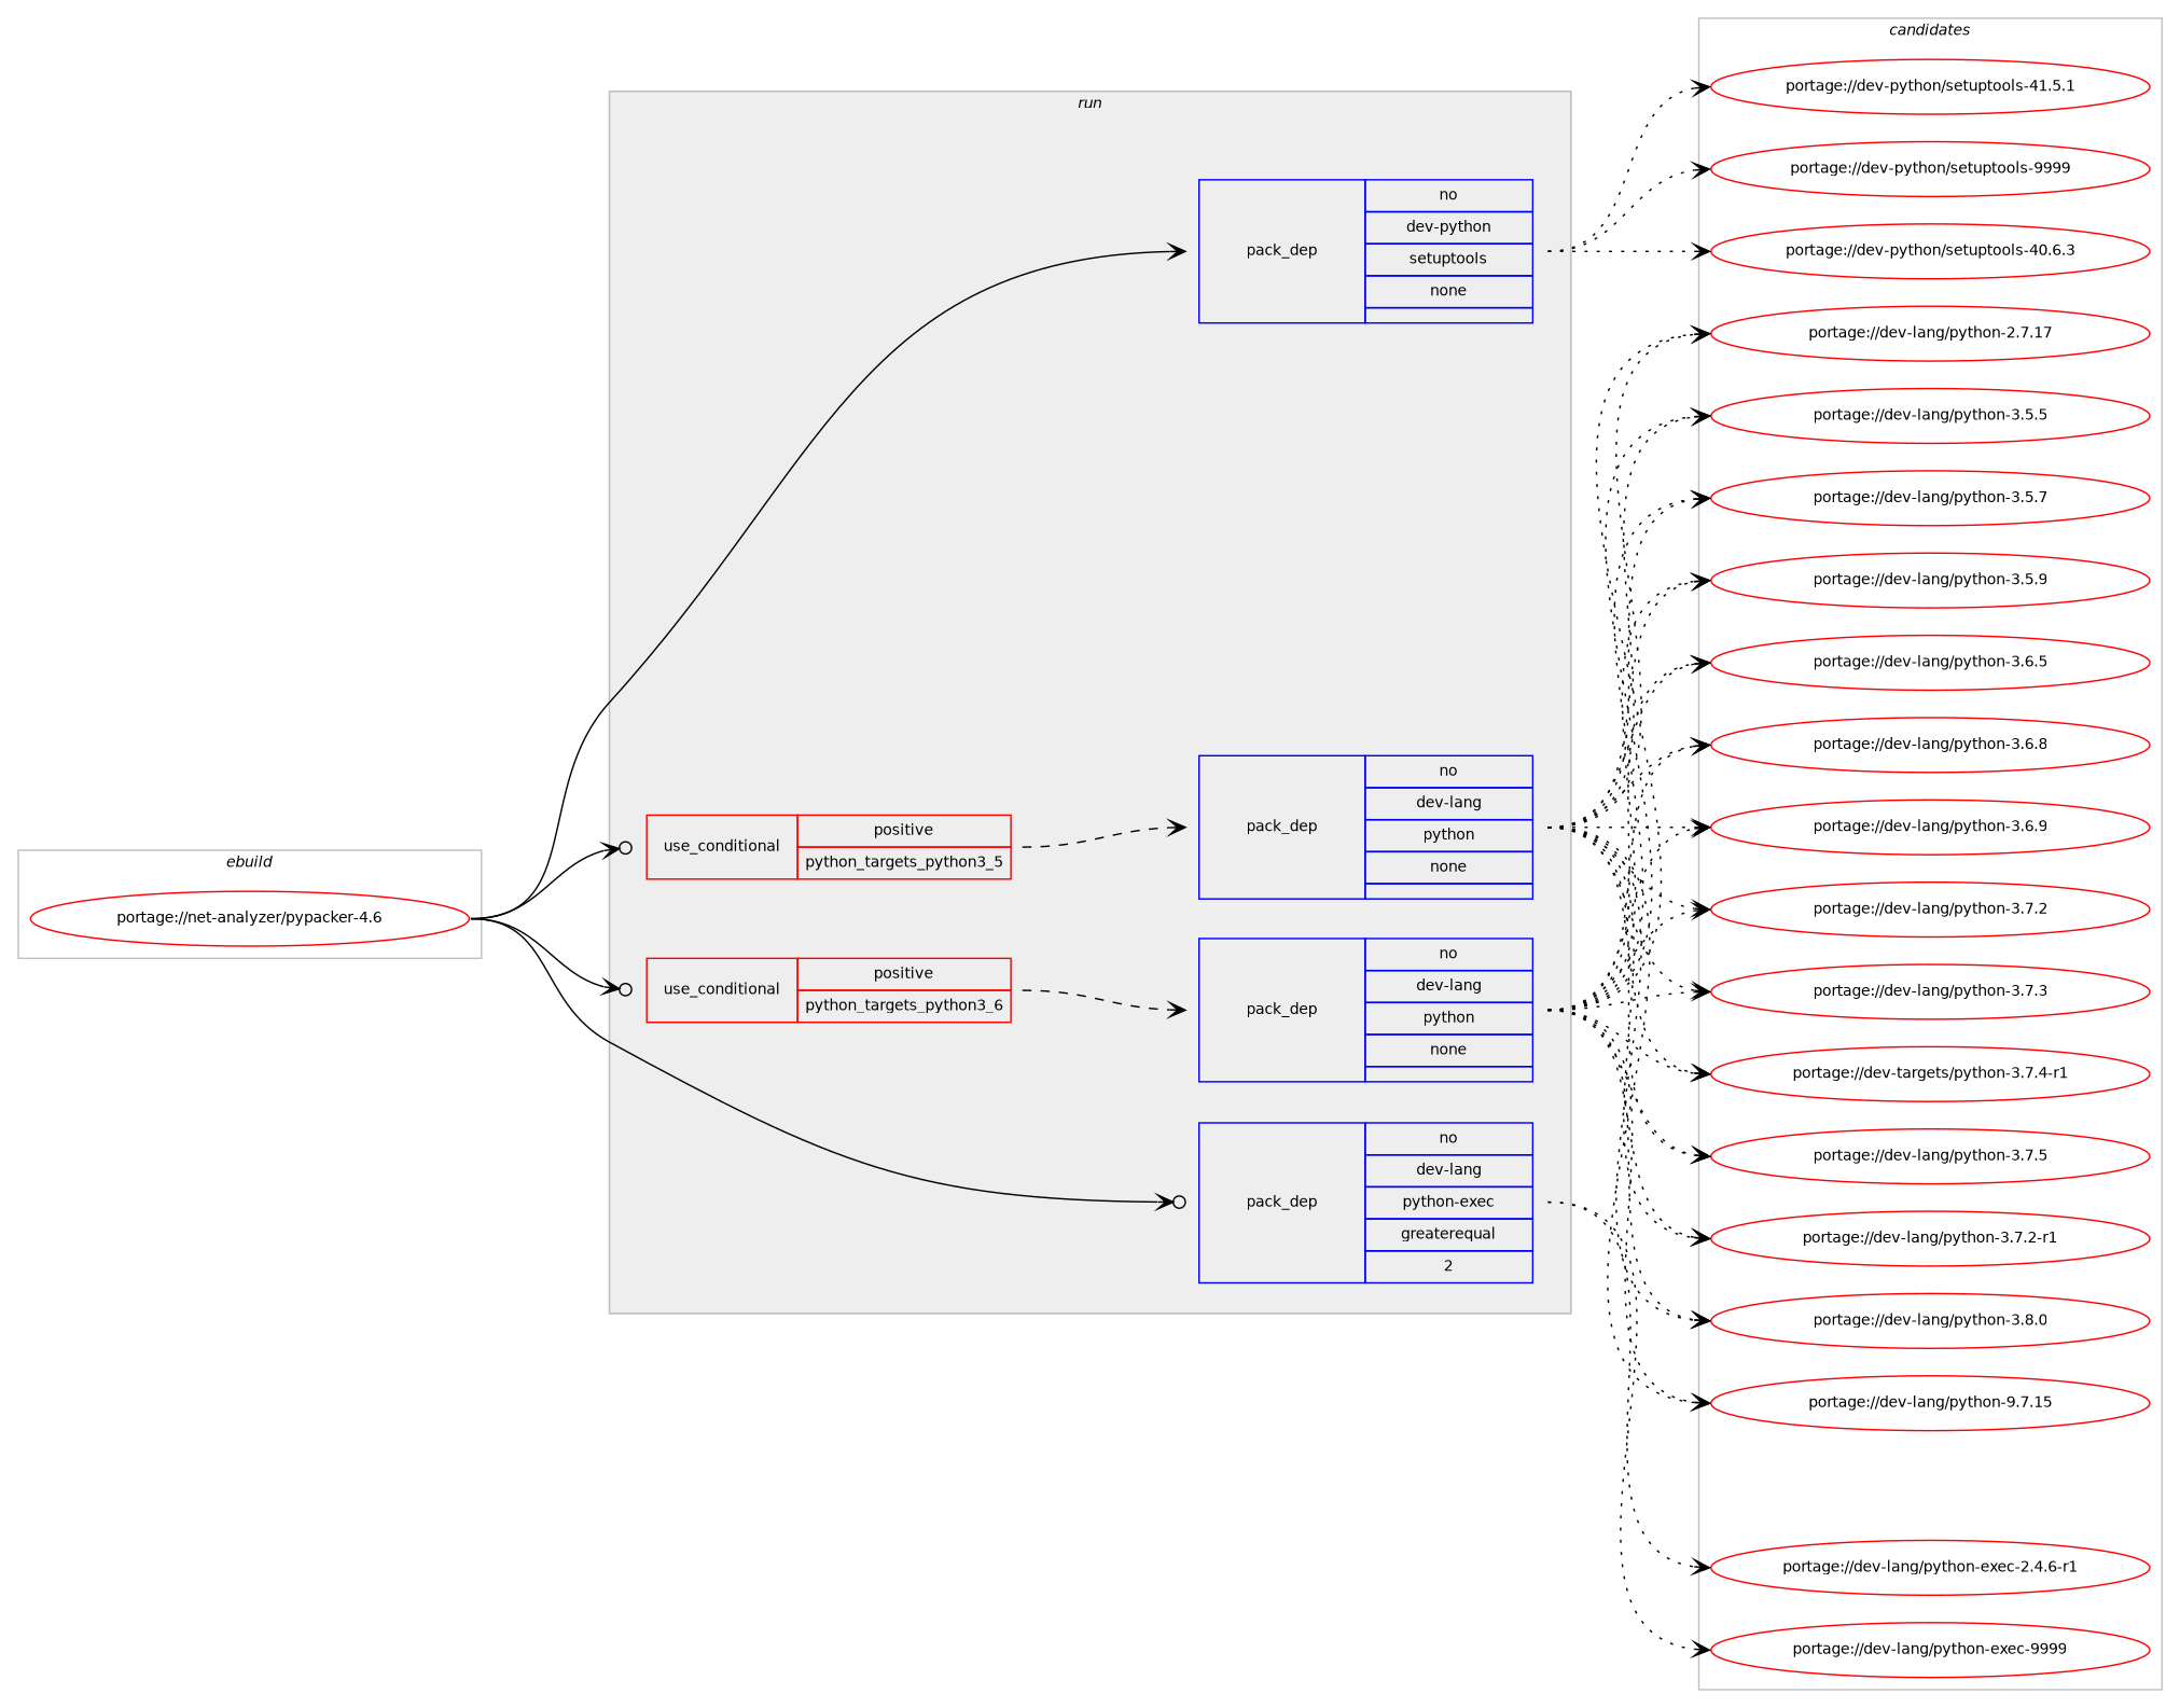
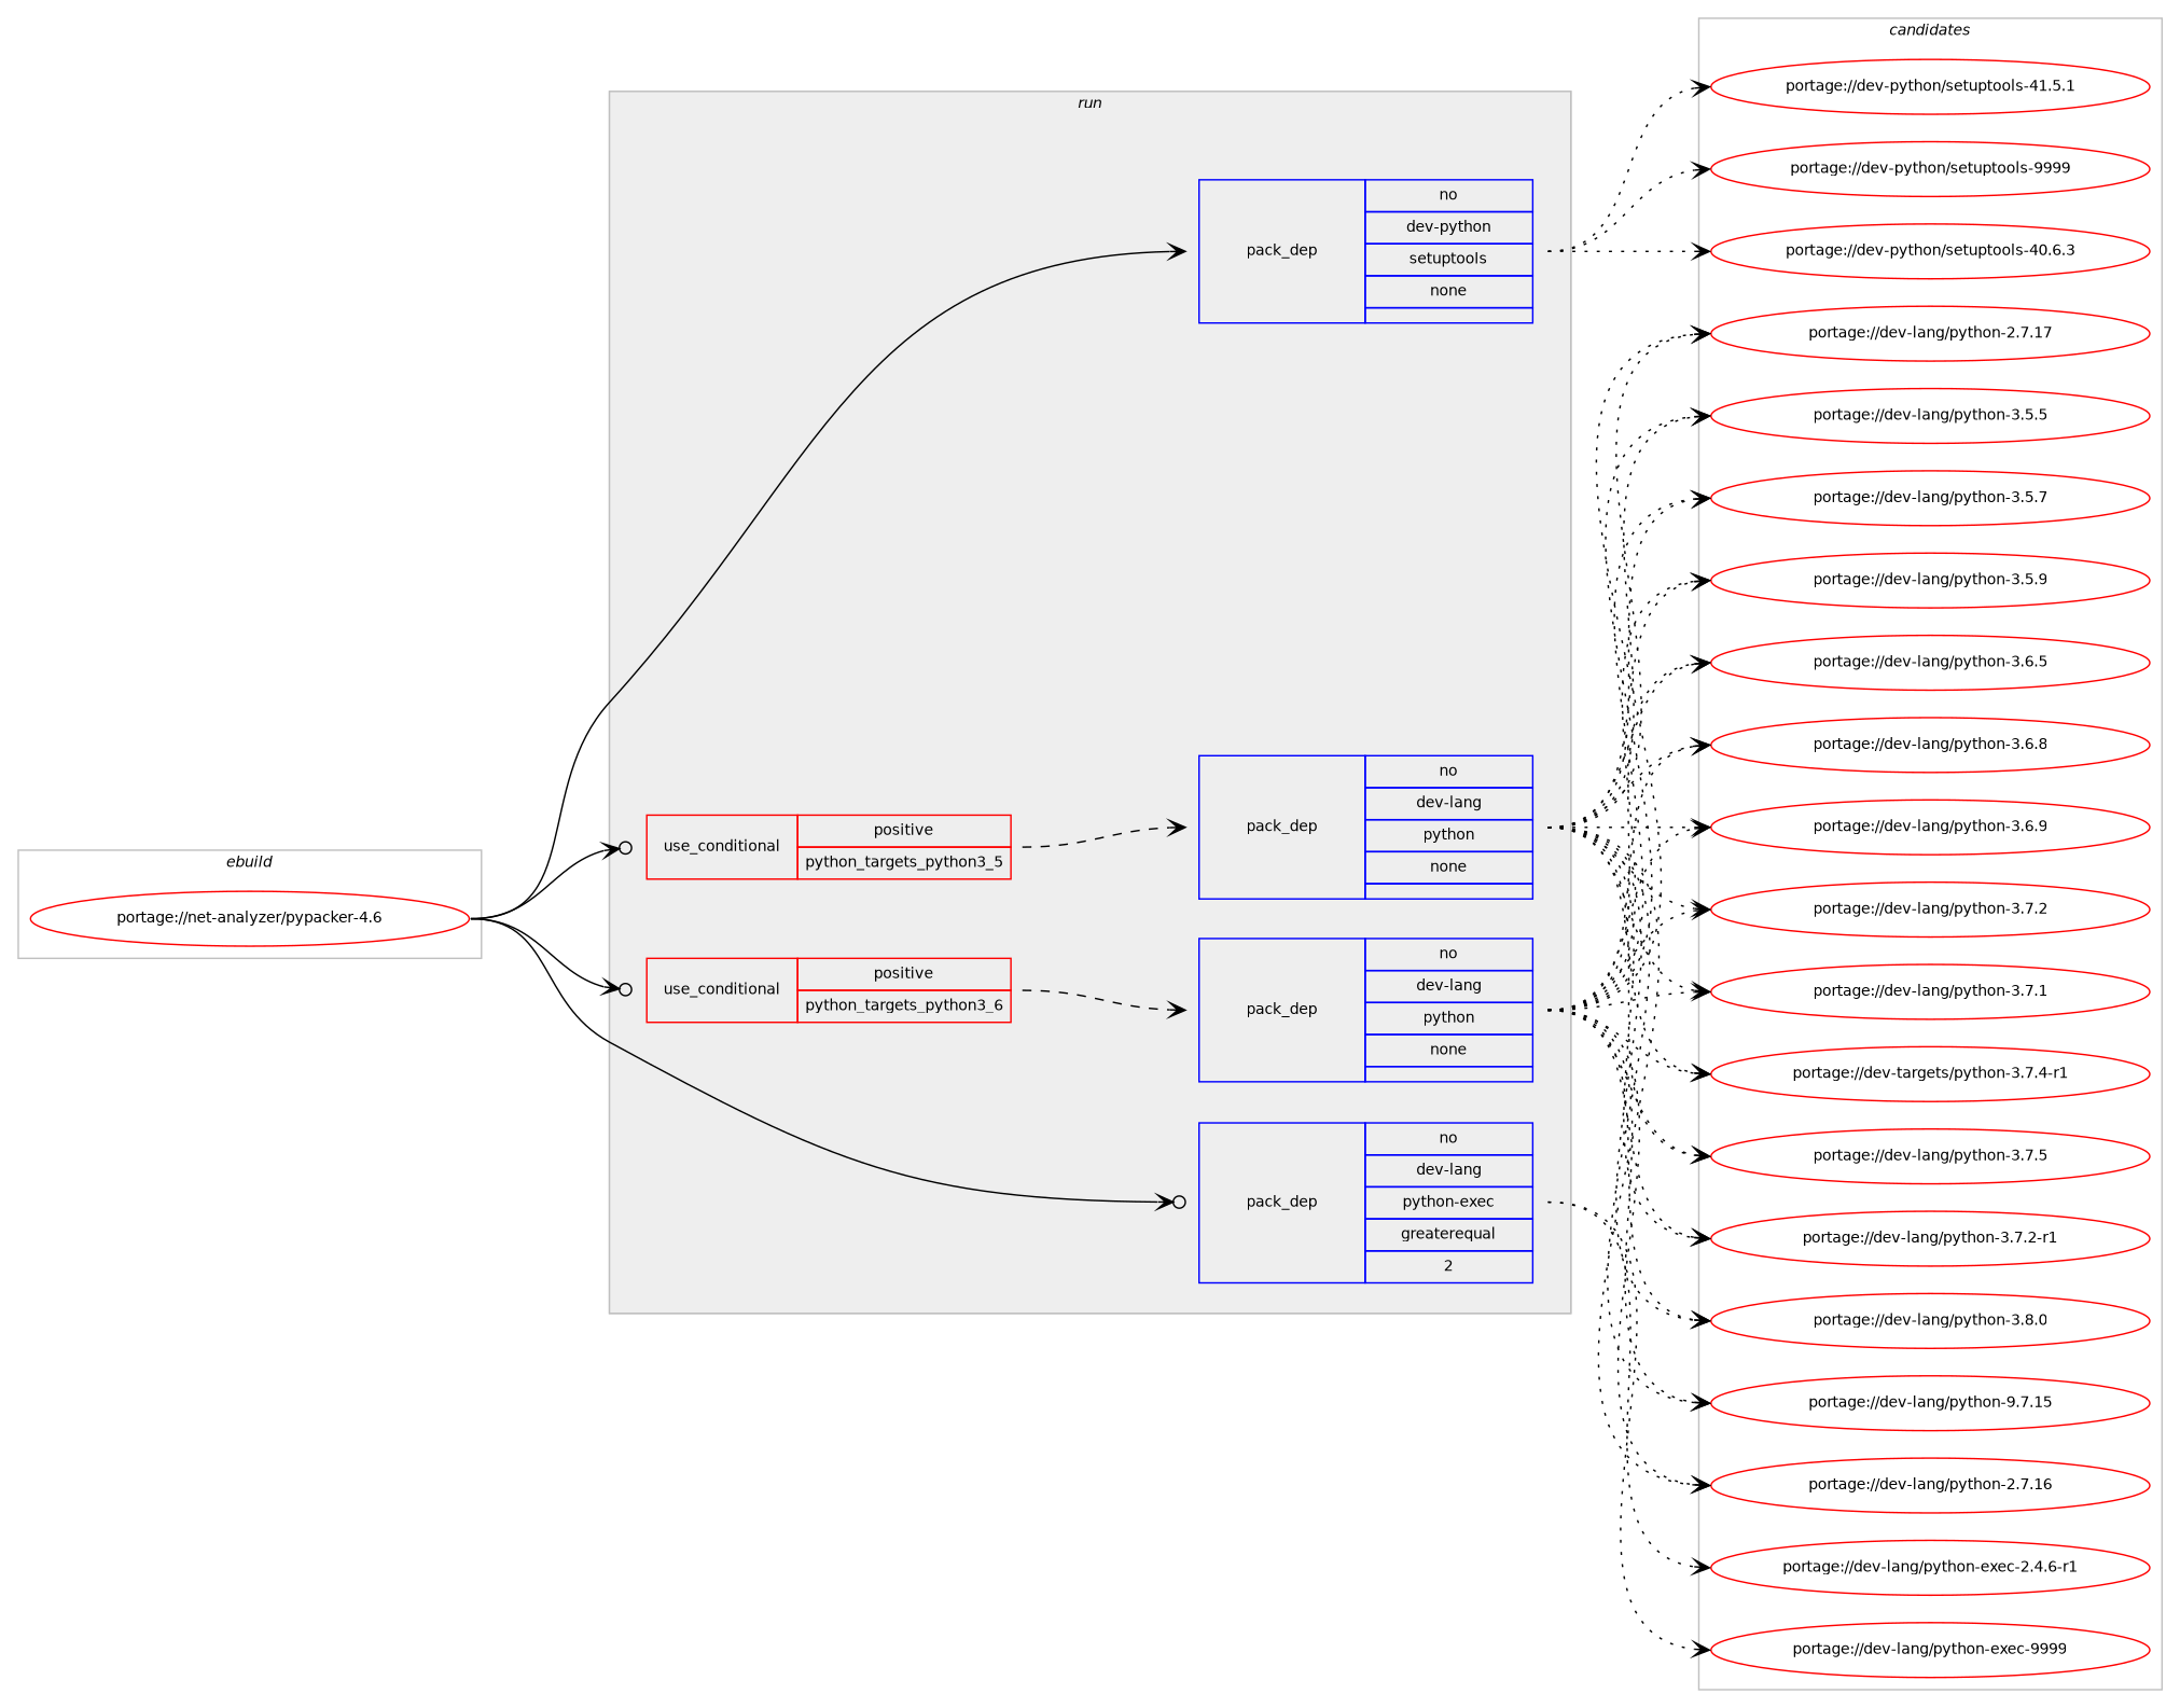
  digraph {
    compound=true
    concentrate=true
    fontname=Helvetica
    fontsize=10
    newrank=true
    rankdir=LR
    ranksep=1.5
    node [color=red fontname=Helvetica fontsize=10]
    edge [arrowhead=vee headport=w style=dotted tailport=e weight=100]
    n1 [label="portage://net-analyzer/pypacker-4.6" width=4]
    n2 [color=blue label=<<TABLE BORDER="0" CELLBORDER="1" CELLSPACING="0" CELLPADDING="4" WIDTH="220"><TR><TD ROWSPAN="6" CELLPADDING="30">pack_dep</TD></TR><TR><TD WIDTH="110">no</TD></TR><TR><TD>dev-python</TD></TR><TR><TD>setuptools</TD></TR><TR><TD>none</TD></TR><TR><TD></TD></TR></TABLE>> shape=none]
    n3 [color=blue label=<<TABLE BORDER="0" CELLBORDER="1" CELLSPACING="0" CELLPADDING="4" WIDTH="220"><TR><TD ROWSPAN="6" CELLPADDING="30">pack_dep</TD></TR><TR><TD WIDTH="110">no</TD></TR><TR><TD>dev-lang</TD></TR><TR><TD>python</TD></TR><TR><TD>none</TD></TR><TR><TD></TD></TR></TABLE>> shape=none]
    n4 [label=<<TABLE BORDER="0" CELLBORDER="1" CELLSPACING="0" CELLPADDING="4"><TR><TD ROWSPAN="3" CELLPADDING="10">use_conditional</TD></TR><TR><TD>positive</TD></TR><TR><TD>python_targets_python3_5</TD></TR></TABLE>> shape=none]
    n5 [color=blue label=<<TABLE BORDER="0" CELLBORDER="1" CELLSPACING="0" CELLPADDING="4" WIDTH="220"><TR><TD ROWSPAN="6" CELLPADDING="30">pack_dep</TD></TR><TR><TD WIDTH="110">no</TD></TR><TR><TD>dev-lang</TD></TR><TR><TD>python</TD></TR><TR><TD>none</TD></TR><TR><TD></TD></TR></TABLE>> shape=none]
    n6 [label=<<TABLE BORDER="0" CELLBORDER="1" CELLSPACING="0" CELLPADDING="4"><TR><TD ROWSPAN="3" CELLPADDING="10">use_conditional</TD></TR><TR><TD>positive</TD></TR><TR><TD>python_targets_python3_6</TD></TR></TABLE>> shape=none]
    n7 [color=blue label=<<TABLE BORDER="0" CELLBORDER="1" CELLSPACING="0" CELLPADDING="4" WIDTH="220"><TR><TD ROWSPAN="6" CELLPADDING="30">pack_dep</TD></TR><TR><TD WIDTH="110">no</TD></TR><TR><TD>dev-lang</TD></TR><TR><TD>python-exec</TD></TR><TR><TD>greaterequal</TD></TR><TR><TD>2</TD></TR></TABLE>> shape=none]
    n8 [label="portage://dev-python/setuptools-40.6.3" width=4]
    n9 [label="portage://dev-python/setuptools-41.5.1" width=4]
    n10 [label="portage://dev-python/setuptools-9999" width=4]
    n11 [label="portage://dev-lang/python-9.7.15" width=4]
+   n12 [label="portage://dev-lang/python-2.7.16" width=4]
    n13 [label="portage://dev-lang/python-2.7.17" width=4]
    n14 [label="portage://dev-lang/python-3.5.5" width=4]
    n15 [label="portage://dev-lang/python-3.5.7" width=4]
    n16 [label="portage://dev-lang/python-3.5.9" width=4]
    n17 [label="portage://dev-lang/python-3.6.5" width=4]
    n18 [label="portage://dev-lang/python-3.6.8" width=4]
    n19 [label="portage://dev-lang/python-3.6.9" width=4]
    n20 [label="portage://dev-lang/python-3.7.2" width=4]
-   n21 [label="portage://dev-lang/python-3.7.3" width=4]
+   n21 [label="portage://dev-lang/python-3.7.1" width=4]
    n22 [label="portage://dev-targets/python-3.7.4-r1" width=4]
    n23 [label="portage://dev-lang/python-3.7.5" width=4]
    n24 [label="portage://dev-lang/python-3.7.2-r1" width=4]
    n25 [label="portage://dev-lang/python-3.8.0" width=4]
    n26 [label="portage://dev-lang/python-exec-2.4.6-r1" width=4]
    n27 [label="portage://dev-lang/python-exec-9999" width=4]
    subgraph cluster_1 {
      color=gray
      label=<<i>ebuild</i>>
      rank=same
      n1
    }
    subgraph cluster_2 {
      color=gray
      label=<<i>dependencies</i>>
      subgraph cluster_3 {
        color=gray
        fillcolor="#eeeeee"
        label=<<i>compile</i>>
        style=filled
        subgraph sub_4 {
          color=gray
          fillcolor="#eeeeee"
          label=<<i>compile</i>>
          style=filled
          n2
        }
      }
      subgraph cluster_5 {
        color=gray
        fillcolor="#eeeeee"
        label=<<i>compile and run</i>>
        style=filled
        subgraph sub_6 {
          color=gray
          fillcolor="#eeeeee"
          label=<<i>compile and run</i>>
          style=filled
          n4
          subgraph sub_7 {
            color=gray
            fillcolor="#eeeeee"
            label=<<i>compile and run</i>>
            style=filled
            n3
          }
        }
        subgraph sub_8 {
          color=gray
          fillcolor="#eeeeee"
          label=<<i>compile and run</i>>
          style=filled
          n6
          subgraph sub_9 {
            color=gray
            fillcolor="#eeeeee"
            label=<<i>compile and run</i>>
            style=filled
            n5
          }
        }
        subgraph sub_10 {
          color=gray
          fillcolor="#eeeeee"
          label=<<i>compile and run</i>>
          style=filled
          n7
        }
      }
      subgraph cluster_11 {
        color=gray
        fillcolor="#eeeeee"
        label=<<i>run</i>>
        style=filled
      }
    }
    subgraph cluster_12 {
      color=gray
      label=<<i>candidates</i>>
      rank=same
      subgraph sub_13 {
        color=black
        label=<<i>candidates</i>>
        nodesep=1
        rank=same
        n8
        n9
        n10
      }
      subgraph sub_14 {
        color=black
        label=<<i>candidates</i>>
        nodesep=1
        rank=same
        n11
+       n12
        n13
        n14
        n15
        n16
        n17
        n18
        n19
        n20
        n21
        n22
        n23
        n24
        n25
      }
      subgraph sub_15 {
        color=black
        label=<<i>candidates</i>>
        nodesep=1
        rank=same
        n11
+       n12
        n13
        n14
        n15
        n16
        n17
        n18
        n19
        n20
        n21
        n22
        n23
        n24
        n25
      }
      subgraph sub_16 {
        color=black
        label=<<i>candidates</i>>
        nodesep=1
        rank=same
        n26
        n27
      }
    }
    n1 -> n2 [style=solid weight=20]
    n1 -> n4 [arrowhead=odotvee style=solid weight=20]
    n1 -> n6 [arrowhead=odotvee style=solid weight=20]
    n1 -> n7 [arrowhead=odotvee style=solid weight=20]
    n2 -> n8
    n2 -> n9
    n2 -> n10
    n3 -> n11
+   n3 -> n12
    n3 -> n13
    n3 -> n14
    n3 -> n15
    n3 -> n16
    n3 -> n17
    n3 -> n18
    n3 -> n19
    n3 -> n20
    n3 -> n21
    n3 -> n22
    n3 -> n23
    n3 -> n24
    n3 -> n25
    n4 -> n3 [style=dashed weight=20]
    n5 -> n11
+   n5 -> n12
    n5 -> n13
    n5 -> n14
    n5 -> n15
    n5 -> n16
    n5 -> n17
    n5 -> n18
    n5 -> n19
    n5 -> n20
    n5 -> n21
    n5 -> n22
    n5 -> n23
    n5 -> n24
    n5 -> n25
    n6 -> n5 [style=dashed weight=20]
    n7 -> n26
    n7 -> n27
  }
